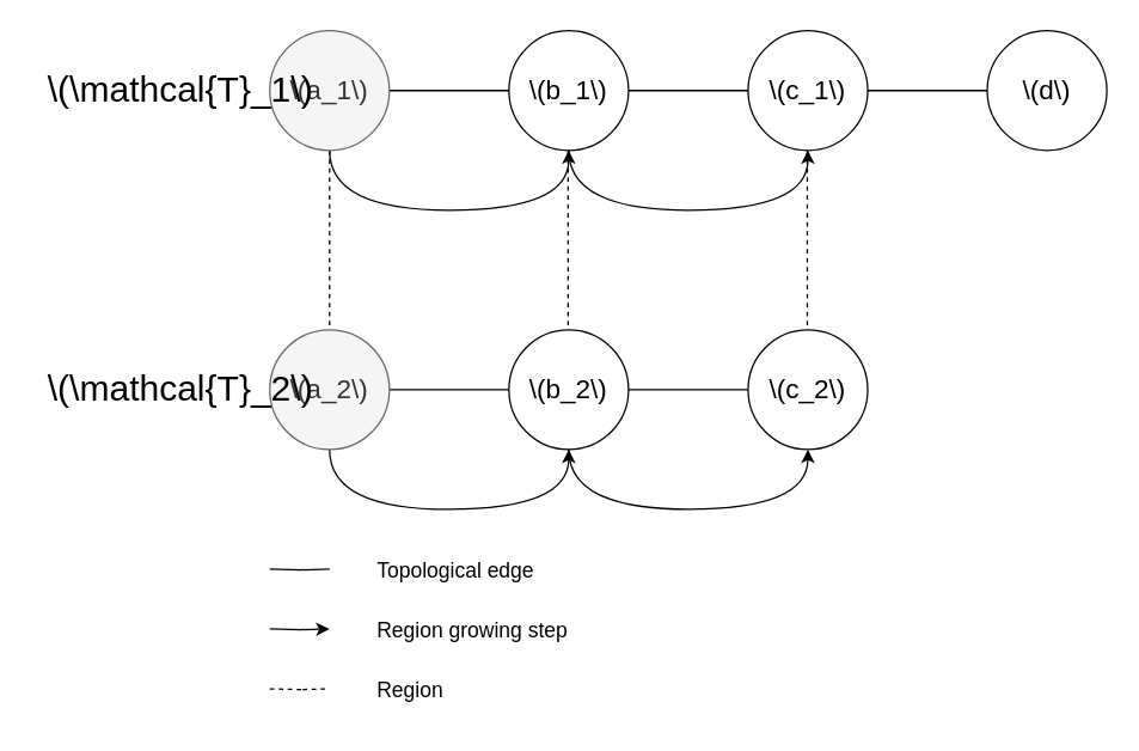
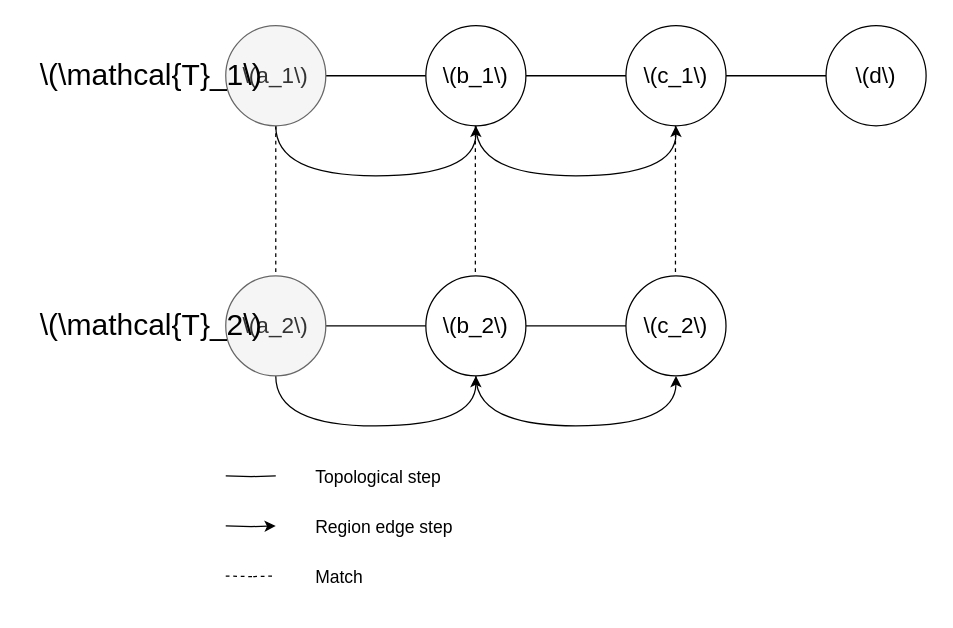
  <mxCell id="0" />
  <mxCell id="1" parent="0" />
  <mxCell id="2" style="edgeStyle=orthogonalEdgeStyle;rounded=0;orthogonalLoop=1;jettySize=auto;html=1;exitX=1;exitY=0.5;exitDx=0;exitDy=0;entryX=0;entryY=0.5;entryDx=0;entryDy=0;endArrow=none;endFill=0;" edge="1" parent="1" source="5" target="8"><mxGeometry relative="1" as="geometry" /></mxCell>
  <mxCell id="3" style="edgeStyle=orthogonalEdgeStyle;orthogonalLoop=1;jettySize=auto;html=1;exitX=0.5;exitY=1;exitDx=0;exitDy=0;entryX=0.5;entryY=1;entryDx=0;entryDy=0;endArrow=classic;endFill=1;curved=1;" edge="1" parent="1" source="5" target="8"><mxGeometry relative="1" as="geometry"><Array as="points"><mxPoint x="220" y="140" /><mxPoint x="380" y="140" /></Array></mxGeometry></mxCell>
  <mxCell id="4" style="edgeStyle=orthogonalEdgeStyle;orthogonalLoop=1;jettySize=auto;html=1;exitX=0.5;exitY=1;exitDx=0;exitDy=0;entryX=0.5;entryY=0;entryDx=0;entryDy=0;endArrow=none;endFill=0;rounded=0;dashed=1;" edge="1" parent="1" source="5" target="14"><mxGeometry relative="1" as="geometry" /></mxCell>
  <mxCell id="5" value="\(a_1\)" style="ellipse;whiteSpace=wrap;html=1;aspect=fixed;fillColor=#f5f5f5;fontColor=#333333;strokeColor=#666666;fontSize=18;" vertex="1" parent="1"><mxGeometry x="180" y="20" width="80" height="80" as="geometry" /></mxCell>
  <mxCell id="6" style="edgeStyle=orthogonalEdgeStyle;rounded=0;orthogonalLoop=1;jettySize=auto;html=1;exitX=1;exitY=0.5;exitDx=0;exitDy=0;entryX=0;entryY=0.5;entryDx=0;entryDy=0;endArrow=none;endFill=0;" edge="1" parent="1" source="8" target="11"><mxGeometry relative="1" as="geometry" /></mxCell>
  <mxCell id="7" style="edgeStyle=orthogonalEdgeStyle;curved=1;orthogonalLoop=1;jettySize=auto;html=1;exitX=0.5;exitY=1;exitDx=0;exitDy=0;entryX=0.5;entryY=1;entryDx=0;entryDy=0;endArrow=classic;endFill=1;" edge="1" parent="1" source="8" target="11"><mxGeometry relative="1" as="geometry"><Array as="points"><mxPoint x="380" y="140" /><mxPoint x="540" y="140" /></Array></mxGeometry></mxCell>
  <mxCell id="8" value="\(b_1\)" style="ellipse;whiteSpace=wrap;html=1;aspect=fixed;fontSize=18;" vertex="1" parent="1"><mxGeometry x="340" y="20" width="80" height="80" as="geometry" /></mxCell>
  <mxCell id="9" value="\(d\)" style="ellipse;whiteSpace=wrap;html=1;aspect=fixed;fontSize=18;" vertex="1" parent="1"><mxGeometry x="660" y="20" width="80" height="80" as="geometry" /></mxCell>
  <mxCell id="10" style="edgeStyle=orthogonalEdgeStyle;rounded=0;orthogonalLoop=1;jettySize=auto;html=1;exitX=1;exitY=0.5;exitDx=0;exitDy=0;entryX=0;entryY=0.5;entryDx=0;entryDy=0;endArrow=none;endFill=0;" edge="1" parent="1" source="11" target="9"><mxGeometry relative="1" as="geometry" /></mxCell>
  <mxCell id="11" value="\(c_1\)" style="ellipse;whiteSpace=wrap;html=1;aspect=fixed;fontSize=18;" vertex="1" parent="1"><mxGeometry x="500" y="20" width="80" height="80" as="geometry" /></mxCell>
  <mxCell id="12" style="edgeStyle=orthogonalEdgeStyle;rounded=0;orthogonalLoop=1;jettySize=auto;html=1;exitX=1;exitY=0.5;exitDx=0;exitDy=0;entryX=0;entryY=0.5;entryDx=0;entryDy=0;endArrow=none;endFill=0;" edge="1" parent="1" source="14" target="17"><mxGeometry relative="1" as="geometry" /></mxCell>
  <mxCell id="13" style="edgeStyle=orthogonalEdgeStyle;orthogonalLoop=1;jettySize=auto;html=1;exitX=0.5;exitY=1;exitDx=0;exitDy=0;entryX=0.5;entryY=1;entryDx=0;entryDy=0;endArrow=classic;endFill=1;curved=1;" edge="1" parent="1" source="14" target="17"><mxGeometry relative="1" as="geometry"><Array as="points"><mxPoint x="220" y="340" /><mxPoint x="380" y="340" /></Array></mxGeometry></mxCell>
  <mxCell id="14" value="\(a_2\)" style="ellipse;whiteSpace=wrap;html=1;aspect=fixed;fillColor=#f5f5f5;fontColor=#333333;strokeColor=#666666;fontSize=18;" vertex="1" parent="1"><mxGeometry x="180" y="220" width="80" height="80" as="geometry" /></mxCell>
  <mxCell id="15" style="edgeStyle=orthogonalEdgeStyle;rounded=0;orthogonalLoop=1;jettySize=auto;html=1;exitX=1;exitY=0.5;exitDx=0;exitDy=0;entryX=0;entryY=0.5;entryDx=0;entryDy=0;endArrow=none;endFill=0;" edge="1" parent="1" source="17" target="18"><mxGeometry relative="1" as="geometry" /></mxCell>
  <mxCell id="16" style="edgeStyle=orthogonalEdgeStyle;curved=1;orthogonalLoop=1;jettySize=auto;html=1;exitX=0.5;exitY=1;exitDx=0;exitDy=0;entryX=0.5;entryY=1;entryDx=0;entryDy=0;endArrow=classic;endFill=1;" edge="1" parent="1" source="17" target="18"><mxGeometry relative="1" as="geometry"><Array as="points"><mxPoint x="380" y="340" /><mxPoint x="540" y="340" /></Array></mxGeometry></mxCell>
  <mxCell id="17" value="\(b_2\)" style="ellipse;whiteSpace=wrap;html=1;aspect=fixed;fontSize=18;" vertex="1" parent="1"><mxGeometry x="340" y="220" width="80" height="80" as="geometry" /></mxCell>
  <mxCell id="18" value="\(c_2\)" style="ellipse;whiteSpace=wrap;html=1;aspect=fixed;fontSize=18;" vertex="1" parent="1"><mxGeometry x="500" y="220" width="80" height="80" as="geometry" /></mxCell>
  <mxCell id="19" style="edgeStyle=orthogonalEdgeStyle;orthogonalLoop=1;jettySize=auto;html=1;exitX=0.5;exitY=1;exitDx=0;exitDy=0;entryX=0.5;entryY=0;entryDx=0;entryDy=0;endArrow=none;endFill=0;rounded=0;dashed=1;" edge="1" parent="1"><mxGeometry relative="1" as="geometry"><mxPoint x="379.58" y="100" as="sourcePoint" /><mxPoint x="379.58" y="220" as="targetPoint" /></mxGeometry></mxCell>
  <mxCell id="20" style="edgeStyle=orthogonalEdgeStyle;orthogonalLoop=1;jettySize=auto;html=1;exitX=0.5;exitY=1;exitDx=0;exitDy=0;entryX=0.5;entryY=0;entryDx=0;entryDy=0;endArrow=none;endFill=0;rounded=0;dashed=1;" edge="1" parent="1"><mxGeometry relative="1" as="geometry"><mxPoint x="539.58" y="100" as="sourcePoint" /><mxPoint x="539.58" y="220" as="targetPoint" /></mxGeometry></mxCell>
  <mxCell id="21" value="\(\mathcal{T}_1\)" style="text;html=1;align=center;verticalAlign=middle;resizable=0;points=[];autosize=1;strokeColor=none;fillColor=none;fontSize=24;" vertex="1" parent="1"><mxGeometry y="40" width="200" height="40" as="geometry" x="20" /></mxCell>
  <mxCell id="22" value="\(\mathcal{T}_2\)" style="text;html=1;align=center;verticalAlign=middle;resizable=0;points=[];autosize=1;strokeColor=none;fillColor=none;fontSize=24;" vertex="1" parent="1"><mxGeometry y="240" width="200" height="40" as="geometry" x="20" /></mxCell>
  <mxCell id="23" style="edgeStyle=orthogonalEdgeStyle;rounded=0;orthogonalLoop=1;jettySize=auto;html=1;exitX=1;exitY=0.5;exitDx=0;exitDy=0;endArrow=none;endFill=0;" edge="1" parent="1"><mxGeometry relative="1" as="geometry"><mxPoint x="180" y="380" as="sourcePoint" /><mxPoint x="220" y="380" as="targetPoint" /></mxGeometry></mxCell>
- <mxCell id="24" value="&lt;font style=&quot;font-size: 14px;&quot;&gt;Topological edge&lt;/font&gt;" style="text;html=1;align=left;verticalAlign=middle;resizable=0;points=[];autosize=1;strokeColor=none;fillColor=none;fontSize=18;" vertex="1" parent="1"><mxGeometry x="250" y="360" width="130" height="40" as="geometry" /></mxCell>
+ <mxCell id="24" value="&lt;font style=&quot;font-size: 14px;&quot;&gt;Topological step&lt;/font&gt;" style="text;html=1;align=left;verticalAlign=middle;resizable=0;points=[];autosize=1;strokeColor=none;fillColor=none;fontSize=18;" vertex="1" parent="1"><mxGeometry x="250" y="360" width="130" height="40" as="geometry" /></mxCell>
  <mxCell id="25" style="edgeStyle=orthogonalEdgeStyle;rounded=0;orthogonalLoop=1;jettySize=auto;html=1;exitX=1;exitY=0.5;exitDx=0;exitDy=0;endArrow=classic;endFill=1;startArrow=none;startFill=0;" edge="1" parent="1"><mxGeometry relative="1" as="geometry"><mxPoint x="180" y="420" as="sourcePoint" /><mxPoint x="220" y="420" as="targetPoint" /></mxGeometry></mxCell>
- <mxCell id="26" value="&lt;font style=&quot;font-size: 14px;&quot;&gt;Region growing step&lt;/font&gt;" style="text;html=1;align=left;verticalAlign=middle;resizable=0;points=[];autosize=1;strokeColor=none;fillColor=none;fontSize=18;" vertex="1" parent="1"><mxGeometry x="250" y="400" width="150" height="40" as="geometry" /></mxCell>
+ <mxCell id="26" value="&lt;font style=&quot;font-size: 14px;&quot;&gt;Region edge step&lt;/font&gt;" style="text;html=1;align=left;verticalAlign=middle;resizable=0;points=[];autosize=1;strokeColor=none;fillColor=none;fontSize=18;" vertex="1" parent="1"><mxGeometry x="250" y="400" width="150" height="40" as="geometry" /></mxCell>
  <mxCell id="27" style="edgeStyle=orthogonalEdgeStyle;orthogonalLoop=1;jettySize=auto;html=1;endArrow=none;endFill=0;rounded=0;dashed=1;" edge="1" parent="1"><mxGeometry relative="1" as="geometry"><mxPoint x="180" y="460" as="sourcePoint" /><mxPoint x="220" y="460" as="targetPoint" /></mxGeometry></mxCell>
- <mxCell id="28" value="&lt;font style=&quot;font-size: 14px;&quot;&gt;Region&lt;/font&gt;" style="text;html=1;align=left;verticalAlign=middle;resizable=0;points=[];autosize=1;strokeColor=none;fillColor=none;fontSize=18;" vertex="1" parent="1"><mxGeometry x="250" y="440" width="60" height="40" as="geometry" /></mxCell>
+ <mxCell id="28" value="&lt;font style=&quot;font-size: 14px;&quot;&gt;Match&lt;/font&gt;" style="text;html=1;align=left;verticalAlign=middle;resizable=0;points=[];autosize=1;strokeColor=none;fillColor=none;fontSize=18;" vertex="1" parent="1"><mxGeometry x="250" y="440" width="60" height="40" as="geometry" /></mxCell>
